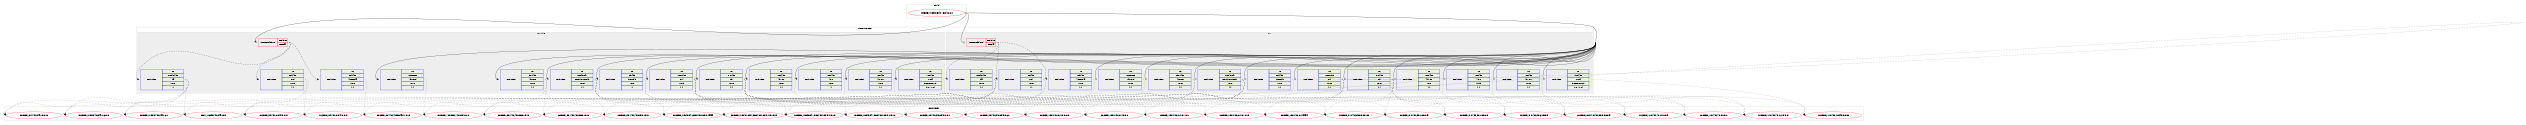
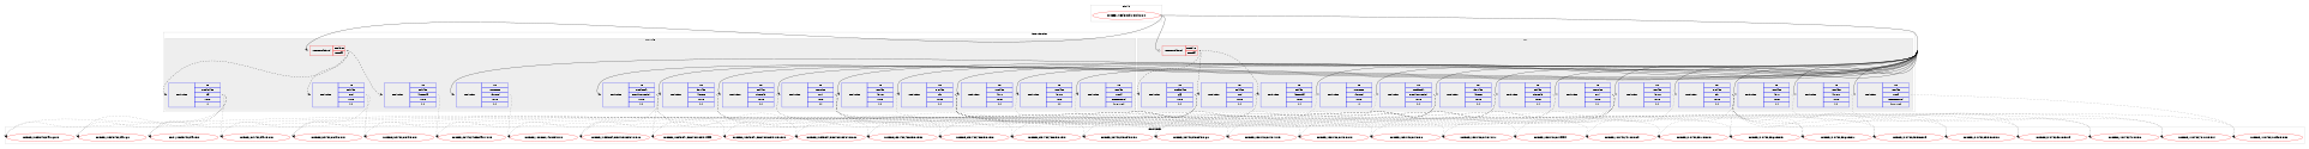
  digraph {
    compound=true
    concentrate=true
    fontname=Helvetica
    fontsize=10
    newrank=true
    rankdir=TB
    ranksep=1.5
    node [color=red fontname=Helvetica fontsize=10]
    edge [arrowhead=vee headport=w style=dotted tailport=e weight=100]
    n1 [label="portage://media-radio/xastir-2.2.0" width=4]
    n2 [color=blue label=<<TABLE BORDER="0" CELLBORDER="1" CELLSPACING="0" CELLPADDING="4" WIDTH="220"><TR><TD ROWSPAN="6" CELLPADDING="30">pack_dep</TD></TR><TR><TD WIDTH="110">no</TD></TR><TR><TD>sci-libs</TD></TR><TR><TD>proj</TD></TR><TR><TD>none</TD></TR><TR><TD>[,,]</TD></TR></TABLE>> shape=none]
    n3 [color=blue label=<<TABLE BORDER="0" CELLBORDER="1" CELLSPACING="0" CELLPADDING="4" WIDTH="220"><TR><TD ROWSPAN="6" CELLPADDING="30">pack_dep</TD></TR><TR><TD WIDTH="110">no</TD></TR><TR><TD>sci-libs</TD></TR><TR><TD>libgeotiff</TD></TR><TR><TD>none</TD></TR><TR><TD>[,,]</TD></TR></TABLE>> shape=none]
    n4 [color=blue label=<<TABLE BORDER="0" CELLBORDER="1" CELLSPACING="0" CELLPADDING="4" WIDTH="220"><TR><TD ROWSPAN="6" CELLPADDING="30">pack_dep</TD></TR><TR><TD WIDTH="110">no</TD></TR><TR><TD>media-libs</TD></TR><TR><TD>tiff</TD></TR><TR><TD>none</TD></TR><TR><TD>[,,]</TD></TR></TABLE>> shape=none]
    n5 [label=<<TABLE BORDER="0" CELLBORDER="1" CELLSPACING="0" CELLPADDING="4"><TR><TD ROWSPAN="3" CELLPADDING="10">use_conditional</TD></TR><TR><TD>positive</TD></TR><TR><TD>geotiff</TD></TR></TABLE>> shape=none]
    n6 [color=blue label=<<TABLE BORDER="0" CELLBORDER="1" CELLSPACING="0" CELLPADDING="4" WIDTH="220"><TR><TD ROWSPAN="6" CELLPADDING="30">pack_dep</TD></TR><TR><TD WIDTH="110">no</TD></TR><TR><TD>x11-libs</TD></TR><TR><TD>libXpm</TD></TR><TR><TD>none</TD></TR><TR><TD>[,,]</TD></TR></TABLE>> shape=none]
    n7 [color=blue label=<<TABLE BORDER="0" CELLBORDER="1" CELLSPACING="0" CELLPADDING="4" WIDTH="220"><TR><TD ROWSPAN="6" CELLPADDING="30">pack_dep</TD></TR><TR><TD WIDTH="110">no</TD></TR><TR><TD>dev-libs</TD></TR><TR><TD>libpcre</TD></TR><TR><TD>none</TD></TR><TR><TD>[,,]</TD></TR></TABLE>> shape=none]
    n8 [color=blue label=<<TABLE BORDER="0" CELLBORDER="1" CELLSPACING="0" CELLPADDING="4" WIDTH="220"><TR><TD ROWSPAN="6" CELLPADDING="30">pack_dep</TD></TR><TR><TD WIDTH="110">no</TD></TR><TR><TD>media-gfx</TD></TR><TR><TD>graphicsmagick</TD></TR><TR><TD>none</TD></TR><TR><TD>[,,]</TD></TR></TABLE>> shape=none]
    n9 [color=blue label=<<TABLE BORDER="0" CELLBORDER="1" CELLSPACING="0" CELLPADDING="4" WIDTH="220"><TR><TD ROWSPAN="6" CELLPADDING="30">pack_dep</TD></TR><TR><TD WIDTH="110">no</TD></TR><TR><TD>net-misc</TD></TR><TR><TD>curl</TD></TR><TR><TD>none</TD></TR><TR><TD>[,,]</TD></TR></TABLE>> shape=none]
    n10 [color=blue label=<<TABLE BORDER="0" CELLBORDER="1" CELLSPACING="0" CELLPADDING="4" WIDTH="220"><TR><TD ROWSPAN="6" CELLPADDING="30">pack_dep</TD></TR><TR><TD WIDTH="110">no</TD></TR><TR><TD>sci-libs</TD></TR><TR><TD>shapelib</TD></TR><TR><TD>none</TD></TR><TR><TD>[,,]</TD></TR></TABLE>> shape=none]
    n11 [color=blue label=<<TABLE BORDER="0" CELLBORDER="1" CELLSPACING="0" CELLPADDING="4" WIDTH="220"><TR><TD ROWSPAN="6" CELLPADDING="30">pack_dep</TD></TR><TR><TD WIDTH="110">no</TD></TR><TR><TD>sys-libs</TD></TR><TR><TD>db</TD></TR><TR><TD>none</TD></TR><TR><TD>[,,]</TD></TR></TABLE>> shape=none]
    n12 [color=blue label=<<TABLE BORDER="0" CELLBORDER="1" CELLSPACING="0" CELLPADDING="4" WIDTH="220"><TR><TD ROWSPAN="6" CELLPADDING="30">pack_dep</TD></TR><TR><TD WIDTH="110">no</TD></TR><TR><TD>x11-apps</TD></TR><TR><TD>xfontsel</TD></TR><TR><TD>none</TD></TR><TR><TD>[,,]</TD></TR></TABLE>> shape=none]
    n13 [color=blue label=<<TABLE BORDER="0" CELLBORDER="1" CELLSPACING="0" CELLPADDING="4" WIDTH="220"><TR><TD ROWSPAN="6" CELLPADDING="30">pack_dep</TD></TR><TR><TD WIDTH="110">no</TD></TR><TR><TD>x11-libs</TD></TR><TR><TD>libX11</TD></TR><TR><TD>none</TD></TR><TR><TD>[,,]</TD></TR></TABLE>> shape=none]
    n14 [color=blue label=<<TABLE BORDER="0" CELLBORDER="1" CELLSPACING="0" CELLPADDING="4" WIDTH="220"><TR><TD ROWSPAN="6" CELLPADDING="30">pack_dep</TD></TR><TR><TD WIDTH="110">no</TD></TR><TR><TD>x11-libs</TD></TR><TR><TD>libXt</TD></TR><TR><TD>none</TD></TR><TR><TD>[,,]</TD></TR></TABLE>> shape=none]
    n15 [color=blue label=<<TABLE BORDER="0" CELLBORDER="1" CELLSPACING="0" CELLPADDING="4" WIDTH="220"><TR><TD ROWSPAN="6" CELLPADDING="30">pack_dep</TD></TR><TR><TD WIDTH="110">no</TD></TR><TR><TD>x11-libs</TD></TR><TR><TD>motif</TD></TR><TR><TD>greaterequal</TD></TR><TR><TD>[2.3,,,2.3]</TD></TR></TABLE>> shape=none]
    n16 [color=blue label=<<TABLE BORDER="0" CELLBORDER="1" CELLSPACING="0" CELLPADDING="4" WIDTH="220"><TR><TD ROWSPAN="6" CELLPADDING="30">pack_dep</TD></TR><TR><TD WIDTH="110">no</TD></TR><TR><TD>sci-libs</TD></TR><TR><TD>proj</TD></TR><TR><TD>none</TD></TR><TR><TD>[,,]</TD></TR></TABLE>> shape=none]
    n17 [color=blue label=<<TABLE BORDER="0" CELLBORDER="1" CELLSPACING="0" CELLPADDING="4" WIDTH="220"><TR><TD ROWSPAN="6" CELLPADDING="30">pack_dep</TD></TR><TR><TD WIDTH="110">no</TD></TR><TR><TD>sci-libs</TD></TR><TR><TD>libgeotiff</TD></TR><TR><TD>none</TD></TR><TR><TD>[,,]</TD></TR></TABLE>> shape=none]
    n18 [color=blue label=<<TABLE BORDER="0" CELLBORDER="1" CELLSPACING="0" CELLPADDING="4" WIDTH="220"><TR><TD ROWSPAN="6" CELLPADDING="30">pack_dep</TD></TR><TR><TD WIDTH="110">no</TD></TR><TR><TD>media-libs</TD></TR><TR><TD>tiff</TD></TR><TR><TD>none</TD></TR><TR><TD>[,,]</TD></TR></TABLE>> shape=none]
    n19 [label=<<TABLE BORDER="0" CELLBORDER="1" CELLSPACING="0" CELLPADDING="4"><TR><TD ROWSPAN="3" CELLPADDING="10">use_conditional</TD></TR><TR><TD>positive</TD></TR><TR><TD>geotiff</TD></TR></TABLE>> shape=none]
    n20 [color=blue label=<<TABLE BORDER="0" CELLBORDER="1" CELLSPACING="0" CELLPADDING="4" WIDTH="220"><TR><TD ROWSPAN="6" CELLPADDING="30">pack_dep</TD></TR><TR><TD WIDTH="110">no</TD></TR><TR><TD>media-gfx</TD></TR><TR><TD>graphicsmagick</TD></TR><TR><TD>none</TD></TR><TR><TD>[,,]</TD></TR></TABLE>> shape=none]
    n21 [color=blue label=<<TABLE BORDER="0" CELLBORDER="1" CELLSPACING="0" CELLPADDING="4" WIDTH="220"><TR><TD ROWSPAN="6" CELLPADDING="30">pack_dep</TD></TR><TR><TD WIDTH="110">no</TD></TR><TR><TD>dev-libs</TD></TR><TR><TD>libpcre</TD></TR><TR><TD>none</TD></TR><TR><TD>[,,]</TD></TR></TABLE>> shape=none]
    n22 [color=blue label=<<TABLE BORDER="0" CELLBORDER="1" CELLSPACING="0" CELLPADDING="4" WIDTH="220"><TR><TD ROWSPAN="6" CELLPADDING="30">pack_dep</TD></TR><TR><TD WIDTH="110">no</TD></TR><TR><TD>net-misc</TD></TR><TR><TD>curl</TD></TR><TR><TD>none</TD></TR><TR><TD>[,,]</TD></TR></TABLE>> shape=none]
    n23 [color=blue label=<<TABLE BORDER="0" CELLBORDER="1" CELLSPACING="0" CELLPADDING="4" WIDTH="220"><TR><TD ROWSPAN="6" CELLPADDING="30">pack_dep</TD></TR><TR><TD WIDTH="110">no</TD></TR><TR><TD>sci-libs</TD></TR><TR><TD>shapelib</TD></TR><TR><TD>none</TD></TR><TR><TD>[,,]</TD></TR></TABLE>> shape=none]
    n24 [color=blue label=<<TABLE BORDER="0" CELLBORDER="1" CELLSPACING="0" CELLPADDING="4" WIDTH="220"><TR><TD ROWSPAN="6" CELLPADDING="30">pack_dep</TD></TR><TR><TD WIDTH="110">no</TD></TR><TR><TD>sys-libs</TD></TR><TR><TD>db</TD></TR><TR><TD>none</TD></TR><TR><TD>[,,]</TD></TR></TABLE>> shape=none]
    n25 [color=blue label=<<TABLE BORDER="0" CELLBORDER="1" CELLSPACING="0" CELLPADDING="4" WIDTH="220"><TR><TD ROWSPAN="6" CELLPADDING="30">pack_dep</TD></TR><TR><TD WIDTH="110">no</TD></TR><TR><TD>x11-apps</TD></TR><TR><TD>xfontsel</TD></TR><TR><TD>none</TD></TR><TR><TD>[,,]</TD></TR></TABLE>> shape=none]
    n26 [color=blue label=<<TABLE BORDER="0" CELLBORDER="1" CELLSPACING="0" CELLPADDING="4" WIDTH="220"><TR><TD ROWSPAN="6" CELLPADDING="30">pack_dep</TD></TR><TR><TD WIDTH="110">no</TD></TR><TR><TD>x11-libs</TD></TR><TR><TD>libX11</TD></TR><TR><TD>none</TD></TR><TR><TD>[,,]</TD></TR></TABLE>> shape=none]
    n27 [color=blue label=<<TABLE BORDER="0" CELLBORDER="1" CELLSPACING="0" CELLPADDING="4" WIDTH="220"><TR><TD ROWSPAN="6" CELLPADDING="30">pack_dep</TD></TR><TR><TD WIDTH="110">no</TD></TR><TR><TD>x11-libs</TD></TR><TR><TD>libXpm</TD></TR><TR><TD>none</TD></TR><TR><TD>[,,]</TD></TR></TABLE>> shape=none]
    n28 [color=blue label=<<TABLE BORDER="0" CELLBORDER="1" CELLSPACING="0" CELLPADDING="4" WIDTH="220"><TR><TD ROWSPAN="6" CELLPADDING="30">pack_dep</TD></TR><TR><TD WIDTH="110">no</TD></TR><TR><TD>x11-libs</TD></TR><TR><TD>libXt</TD></TR><TR><TD>none</TD></TR><TR><TD>[,,]</TD></TR></TABLE>> shape=none]
    n29 [color=blue label=<<TABLE BORDER="0" CELLBORDER="1" CELLSPACING="0" CELLPADDING="4" WIDTH="220"><TR><TD ROWSPAN="6" CELLPADDING="30">pack_dep</TD></TR><TR><TD WIDTH="110">no</TD></TR><TR><TD>x11-libs</TD></TR><TR><TD>motif</TD></TR><TR><TD>greaterequal</TD></TR><TR><TD>[2.3,,,2.3]</TD></TR></TABLE>> shape=none]
    n30 [label="portage://sci-libs/proj-9.2.1-r1" width=4]
    n31 [label="portage://sci-libs/proj-9.3.0-r1" width=4]
    n32 [label="portage://sci-libs/libgeotiff-1.7.1-r3" width=4]
    n33 [label="portage://curl-libs/tiff-4.5.0-r2" width=4]
    n34 [label="pack://media-libs/tiff-4.5.1" width=4]
    n35 [label="portage://media-libs/tiff-4.6.0" width=4]
    n36 [label="portage://media-libs/tiff-4.6.0-r1" width=4]
    n37 [label="portage://dev-libs/libpcre-8.45-r1" width=4]
    n38 [label="portage://dev-libs/libpcre-8.45-r2" width=4]
    n39 [label="portage://dev-libs/libpcre-8.45-r3" width=4]
    n40 [label="portage://media-gfx/graphicsmagick-1.3.42" width=4]
    n41 [label="portage://media-gfx/graphicsmagick-1.3.43" width=4]
-   n42 [label="portage://media-xastir/graphicsmagick-1.3.43-r1" width=4]
+   n42 [label="portage://media-gfx/graphicsmagick-1.3.43-r1" width=4]
    n43 [label="portage://media-gfx/graphicsmagick-9999" width=4]
    n44 [label="portage://net-misc/curl-8.7.1-r3" width=4]
    n45 [label="portage://net-misc/curl-8.7.1-r4" width=4]
    n46 [label="portage://net-misc/curl-8.8.0" width=4]
    n47 [label="portage://net-misc/curl-8.8.0-r1" width=4]
    n48 [label="portage://net-misc/curl-9999" width=4]
    n49 [label="portage://sci-libs/shapelib-1.5.0" width=4]
    n50 [label="portage://sci-libs/shapelib-1.6.0" width=4]
    n51 [label="portage://sys-libs/db-4.8.30-r8" width=4]
    n52 [label="portage://sys-libs/db-4.8.30-r9" width=4]
    n53 [label="portage://sys-libs/db-5.3.28-r10" width=4]
-   n54 [label="portage://positive-libs/db-5.3.28-r9" width=4]
+   n54 [label="portage://sys-libs/db-5.3.28-r9" width=4]
+   n55 [label="portage://sys-libs/db-6.0.35-r4" width=4]
    n56 [label="portage://sys-libs/db-6.0.35-r5" width=4]
    n57 [label="portage://x11-apps/xfontsel-1.1.1" width=4]
    n58 [label="portage://x11-libs/libX11-1.8.9" width=4]
    n59 [label="portage://x11-libs/libXpm-3.5.17" width=4]
    n60 [label="portage://x11-libs/libXt-1.3.0" width=4]
    n61 [label="portage://x11-libs/motif-2.3.8-r5" width=4]
    subgraph cluster_1 {
      color=gray
      label=<<i>ebuild</i>>
      rank=same
      n1
    }
    subgraph cluster_2 {
      color=gray
      label=<<i>dependencies</i>>
      subgraph cluster_3 {
        color=gray
        fillcolor="#eeeeee"
        label=<<i>compile</i>>
        style=filled
        subgraph sub_4 {
          color=gray
          fillcolor="#eeeeee"
          label=<<i>compile</i>>
          style=filled
          n5
          subgraph sub_5 {
            color=gray
            fillcolor="#eeeeee"
            label=<<i>compile</i>>
            style=filled
            n2
          }
          subgraph sub_6 {
            color=gray
            fillcolor="#eeeeee"
            label=<<i>compile</i>>
            style=filled
            n3
          }
          subgraph sub_7 {
            color=gray
            fillcolor="#eeeeee"
            label=<<i>compile</i>>
            style=filled
            n4
          }
        }
        subgraph sub_8 {
          color=gray
          fillcolor="#eeeeee"
          label=<<i>compile</i>>
          style=filled
          n6
        }
        subgraph sub_9 {
          color=gray
          fillcolor="#eeeeee"
          label=<<i>compile</i>>
          style=filled
          n7
        }
        subgraph sub_10 {
          color=gray
          fillcolor="#eeeeee"
          label=<<i>compile</i>>
          style=filled
          n8
        }
        subgraph sub_11 {
          color=gray
          fillcolor="#eeeeee"
          label=<<i>compile</i>>
          style=filled
          n9
        }
        subgraph sub_12 {
          color=gray
          fillcolor="#eeeeee"
          label=<<i>compile</i>>
          style=filled
          n10
        }
        subgraph sub_13 {
          color=gray
          fillcolor="#eeeeee"
          label=<<i>compile</i>>
          style=filled
          n11
        }
        subgraph sub_14 {
          color=gray
          fillcolor="#eeeeee"
          label=<<i>compile</i>>
          style=filled
          n12
        }
        subgraph sub_15 {
          color=gray
          fillcolor="#eeeeee"
          label=<<i>compile</i>>
          style=filled
          n13
        }
        subgraph sub_16 {
          color=gray
          fillcolor="#eeeeee"
          label=<<i>compile</i>>
          style=filled
          n14
        }
        subgraph sub_17 {
          color=gray
          fillcolor="#eeeeee"
          label=<<i>compile</i>>
          style=filled
          n15
        }
      }
      subgraph cluster_18 {
        color=gray
        fillcolor="#eeeeee"
        label=<<i>compile and run</i>>
        style=filled
      }
      subgraph cluster_19 {
        color=gray
        fillcolor="#eeeeee"
        label=<<i>run</i>>
        style=filled
        subgraph sub_20 {
          color=gray
          fillcolor="#eeeeee"
          label=<<i>run</i>>
          style=filled
          n19
          subgraph sub_21 {
            color=gray
            fillcolor="#eeeeee"
            label=<<i>run</i>>
            style=filled
            n16
          }
          subgraph sub_22 {
            color=gray
            fillcolor="#eeeeee"
            label=<<i>run</i>>
            style=filled
            n17
          }
          subgraph sub_23 {
            color=gray
            fillcolor="#eeeeee"
            label=<<i>run</i>>
            style=filled
            n18
          }
        }
        subgraph sub_24 {
          color=gray
          fillcolor="#eeeeee"
          label=<<i>run</i>>
          style=filled
          n20
        }
        subgraph sub_25 {
          color=gray
          fillcolor="#eeeeee"
          label=<<i>run</i>>
          style=filled
          n21
        }
        subgraph sub_26 {
          color=gray
          fillcolor="#eeeeee"
          label=<<i>run</i>>
          style=filled
          n22
        }
        subgraph sub_27 {
          color=gray
          fillcolor="#eeeeee"
          label=<<i>run</i>>
          style=filled
          n23
        }
        subgraph sub_28 {
          color=gray
          fillcolor="#eeeeee"
          label=<<i>run</i>>
          style=filled
          n24
        }
        subgraph sub_29 {
          color=gray
          fillcolor="#eeeeee"
          label=<<i>run</i>>
          style=filled
          n25
        }
        subgraph sub_30 {
          color=gray
          fillcolor="#eeeeee"
          label=<<i>run</i>>
          style=filled
          n26
        }
        subgraph sub_31 {
          color=gray
          fillcolor="#eeeeee"
          label=<<i>run</i>>
          style=filled
          n27
        }
        subgraph sub_32 {
          color=gray
          fillcolor="#eeeeee"
          label=<<i>run</i>>
          style=filled
          n28
        }
        subgraph sub_33 {
          color=gray
          fillcolor="#eeeeee"
          label=<<i>run</i>>
          style=filled
          n29
        }
      }
    }
    subgraph cluster_34 {
      color=gray
      label=<<i>candidates</i>>
      rank=same
      subgraph sub_35 {
        color=black
        label=<<i>candidates</i>>
        nodesep=1
        rank=same
        n30
        n31
      }
      subgraph sub_36 {
        color=black
        label=<<i>candidates</i>>
        nodesep=1
        rank=same
        n32
      }
      subgraph sub_37 {
        color=black
        label=<<i>candidates</i>>
        nodesep=1
        rank=same
        n33
        n34
        n35
        n36
      }
      subgraph sub_38 {
        color=black
        label=<<i>candidates</i>>
        nodesep=1
        rank=same
        n37
        n38
        n39
      }
      subgraph sub_39 {
        color=black
        label=<<i>candidates</i>>
        nodesep=1
        rank=same
        n40
        n41
        n42
        n43
      }
      subgraph sub_40 {
        color=black
        label=<<i>candidates</i>>
        nodesep=1
        rank=same
        n44
        n45
        n46
        n47
        n48
      }
      subgraph sub_41 {
        color=black
        label=<<i>candidates</i>>
        nodesep=1
        rank=same
        n49
        n50
      }
      subgraph sub_42 {
        color=black
        label=<<i>candidates</i>>
        nodesep=1
        rank=same
        n51
        n52
        n53
        n54
+       n55
        n56
      }
      subgraph sub_43 {
        color=black
        label=<<i>candidates</i>>
        nodesep=1
        rank=same
        n57
      }
      subgraph sub_44 {
        color=black
        label=<<i>candidates</i>>
        nodesep=1
        rank=same
        n58
      }
      subgraph sub_45 {
        color=black
        label=<<i>candidates</i>>
        nodesep=1
        rank=same
        n59
      }
      subgraph sub_46 {
        color=black
        label=<<i>candidates</i>>
        nodesep=1
        rank=same
        n60
      }
      subgraph sub_47 {
        color=black
        label=<<i>candidates</i>>
        nodesep=1
        rank=same
        n61
      }
      subgraph sub_48 {
        color=black
        label=<<i>candidates</i>>
        nodesep=1
        rank=same
        n30
        n31
      }
      subgraph sub_49 {
        color=black
        label=<<i>candidates</i>>
        nodesep=1
        rank=same
        n37
        n38
        n39
      }
      subgraph sub_50 {
        color=black
        label=<<i>candidates</i>>
        nodesep=1
        rank=same
        n32
      }
      subgraph sub_51 {
        color=black
        label=<<i>candidates</i>>
        nodesep=1
        rank=same
        n33
        n34
        n35
        n36
      }
      subgraph sub_52 {
        color=black
        label=<<i>candidates</i>>
        nodesep=1
        rank=same
        n40
        n41
        n42
        n43
      }
      subgraph sub_53 {
        color=black
        label=<<i>candidates</i>>
        nodesep=1
        rank=same
        n44
        n45
        n46
        n47
        n48
      }
      subgraph sub_54 {
        color=black
        label=<<i>candidates</i>>
        nodesep=1
        rank=same
        n49
        n50
      }
      subgraph sub_55 {
        color=black
        label=<<i>candidates</i>>
        nodesep=1
        rank=same
        n51
        n52
        n53
        n54
+       n55
        n56
      }
      subgraph sub_56 {
        color=black
        label=<<i>candidates</i>>
        nodesep=1
        rank=same
        n57
      }
      subgraph sub_57 {
        color=black
        label=<<i>candidates</i>>
        nodesep=1
        rank=same
        n61
      }
      subgraph sub_58 {
        color=black
        label=<<i>candidates</i>>
        nodesep=1
        rank=same
        n58
      }
      subgraph sub_59 {
        color=black
        label=<<i>candidates</i>>
        nodesep=1
        rank=same
        n59
      }
      subgraph sub_60 {
        color=black
        label=<<i>candidates</i>>
        nodesep=1
        rank=same
        n60
      }
    }
    n1 -> n5 [style=solid weight=20]
    n1 -> n6 [style=solid weight=20]
    n1 -> n7 [style=solid weight=20]
    n1 -> n8 [style=solid weight=20]
    n1 -> n9 [style=solid weight=20]
    n1 -> n10 [style=solid weight=20]
    n1 -> n11 [style=solid weight=20]
    n1 -> n12 [style=solid weight=20]
    n1 -> n13 [style=solid weight=20]
    n1 -> n14 [style=solid weight=20]
    n1 -> n15 [style=solid weight=20]
    n1 -> n19 [arrowhead=odot style=solid weight=20]
    n1 -> n20 [arrowhead=odot style=solid weight=20]
    n1 -> n21 [arrowhead=odot style=solid weight=20]
    n1 -> n22 [arrowhead=odot style=solid weight=20]
    n1 -> n23 [arrowhead=odot style=solid weight=20]
    n1 -> n24 [arrowhead=odot style=solid weight=20]
    n1 -> n25 [arrowhead=odot style=solid weight=20]
    n1 -> n26 [arrowhead=odot style=solid weight=20]
    n1 -> n27 [arrowhead=odot style=solid weight=20]
    n1 -> n28 [arrowhead=odot style=solid weight=20]
    n1 -> n29 [arrowhead=odot style=solid weight=20]
    n2 -> n30
    n2 -> n31
    n3 -> n32
    n4 -> n33
    n4 -> n34
    n4 -> n35
    n4 -> n36
    n5 -> n2 [style=dashed weight=20]
    n5 -> n3 [style=dashed weight=20]
    n5 -> n4 [style=dashed weight=20]
    n6 -> n59
    n7 -> n37
    n7 -> n38
    n7 -> n39
    n8 -> n40
    n8 -> n41
    n8 -> n42
    n8 -> n43
    n9 -> n44
    n9 -> n45
    n9 -> n46
    n9 -> n47
    n9 -> n48
    n10 -> n49
    n10 -> n50
    n11 -> n51
    n11 -> n52
    n11 -> n53
    n11 -> n54
+   n11 -> n55
    n11 -> n56
    n12 -> n57
    n13 -> n58
    n14 -> n60
    n15 -> n61
    n16 -> n30
    n16 -> n31
    n17 -> n32
    n18 -> n33
    n18 -> n34
    n18 -> n35
    n18 -> n36
    n19 -> n16 [style=dashed weight=20]
    n19 -> n17 [style=dashed weight=20]
    n19 -> n18 [style=dashed weight=20]
    n20 -> n40
    n20 -> n41
    n20 -> n42
    n20 -> n43
    n21 -> n37
    n21 -> n38
    n21 -> n39
    n22 -> n44
    n22 -> n45
    n22 -> n46
    n22 -> n47
    n22 -> n48
    n23 -> n49
    n23 -> n50
    n24 -> n51
    n24 -> n52
    n24 -> n53
    n24 -> n54
+   n24 -> n55
    n24 -> n56
    n25 -> n57
    n26 -> n58
    n27 -> n59
    n28 -> n60
    n29 -> n61
  }
